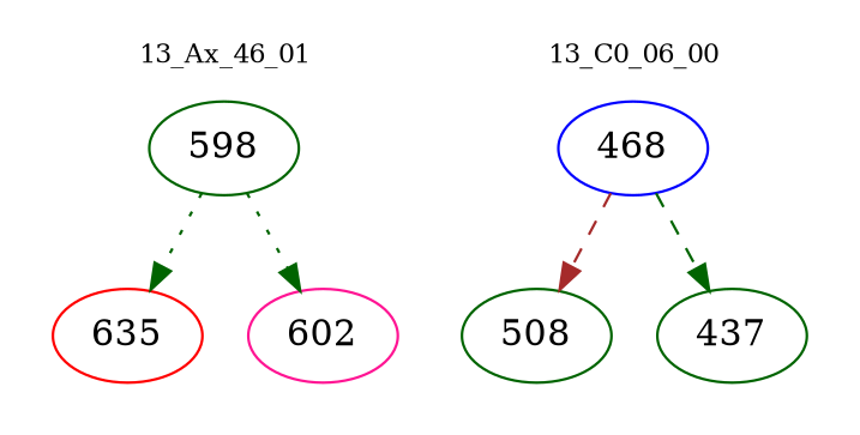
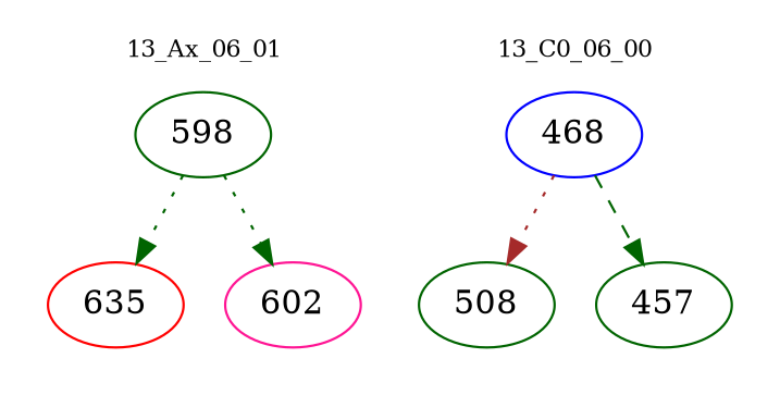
  digraph {
    node [color=darkgreen]
    edge [color=darkgreen style=dotted]
    n1 [label=598]
    n2 [color=red label=635]
    n3 [color=deeppink label=602]
    n4 [color=blue label=468]
    n5 [label=508]
-   n6 [label=437]
+   n6 [label=457]
    subgraph cluster_1 {
      color=white
      fontsize=10
-     label="13_Ax_46_01"
+     label="13_Ax_06_01"
      n1
      n2
      n3
    }
    subgraph cluster_2 {
      color=white
      fontsize=10
      label="13_C0_06_00"
      n4
      n5
      n6
    }
    n1 -> n2
    n1 -> n3
-   n4 -> n5 [color=brown style=dashed]
+   n4 -> n5 [color=brown]
    n4 -> n6 [style=dashed]
  }
